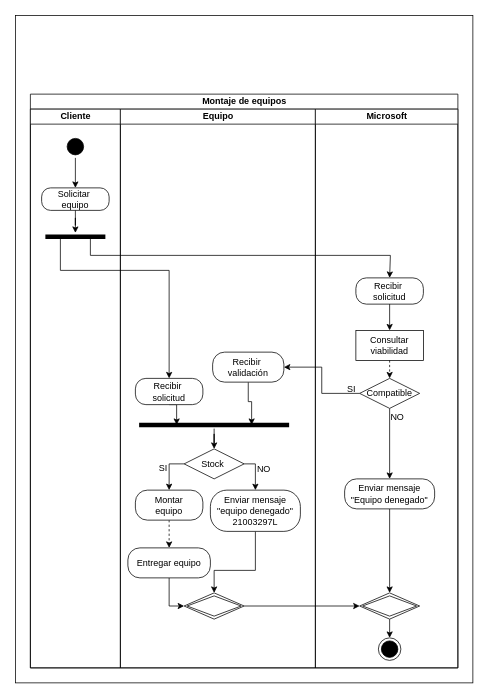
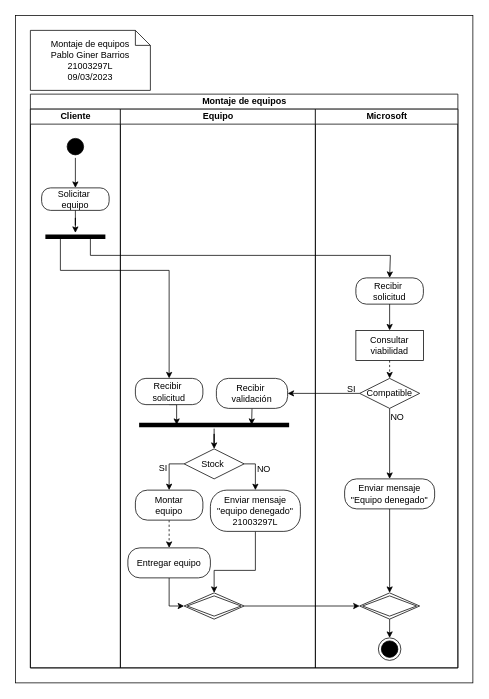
  <mxCell id="0" />
  <mxCell id="1" parent="0" />
  <mxCell id="2" value="" style="rounded=0;whiteSpace=wrap;html=1;strokeColor=#000000;fillColor=#FFFFFF;" vertex="1" parent="1"><mxGeometry width="610" height="890" as="geometry" x="20" y="20" /></mxCell>
  <mxCell id="3" value="Montaje de equipos" style="swimlane;childLayout=stackLayout;resizeParent=1;resizeParentMax=0;startSize=20;html=1;strokeColor=#000000;fillColor=#FFFFFF;movable=1;resizable=1;rotatable=1;deletable=1;editable=1;connectable=1;" vertex="1" parent="1"><mxGeometry x="40" y="125" width="570" height="765" as="geometry" /></mxCell>
  <mxCell id="4" value="Cliente" style="swimlane;startSize=20;html=1;strokeColor=#000000;fillColor=#FFFFFF;movable=1;resizable=1;rotatable=1;deletable=1;editable=1;connectable=1;" vertex="1" parent="3"><mxGeometry y="20" width="120" height="745" as="geometry" /></mxCell>
  <mxCell id="5" value="" style="ellipse;html=1;shape=startState;fillColor=#000000;strokeColor=#000000;movable=1;resizable=1;rotatable=1;deletable=1;editable=1;connectable=1;" vertex="1" parent="4"><mxGeometry x="45.0" y="35" width="30" height="30" as="geometry" /></mxCell>
  <mxCell id="6" value="Solicitar&amp;nbsp;&lt;br&gt;equipo" style="rounded=1;whiteSpace=wrap;html=1;arcSize=40;fontColor=#000000;fillColor=#FFFFFF;strokeColor=#000000;movable=1;resizable=1;rotatable=1;deletable=1;editable=1;connectable=1;" vertex="1" parent="4"><mxGeometry x="15" y="105" width="90" height="30" as="geometry" /></mxCell>
  <mxCell id="7" style="edgeStyle=orthogonalEdgeStyle;rounded=0;orthogonalLoop=1;jettySize=auto;html=1;entryX=0.5;entryY=0;entryDx=0;entryDy=0;movable=1;resizable=1;rotatable=1;deletable=1;editable=1;connectable=1;" edge="1" parent="4" source="5" target="6"><mxGeometry relative="1" as="geometry" /></mxCell>
  <mxCell id="8" value="Equipo" style="swimlane;startSize=20;html=1;strokeColor=#000000;fillColor=#FFFFFF;movable=1;resizable=1;rotatable=1;deletable=1;editable=1;connectable=1;" vertex="1" parent="3"><mxGeometry x="120" y="20" width="260" height="745" as="geometry" /></mxCell>
  <mxCell id="9" style="edgeStyle=orthogonalEdgeStyle;rounded=0;orthogonalLoop=1;jettySize=auto;html=1;exitX=0.5;exitY=1;exitDx=0;exitDy=0;entryX=0.25;entryY=0.5;entryDx=0;entryDy=0;entryPerimeter=0;strokeColor=#000000;" edge="1" parent="8" source="10" target="26"><mxGeometry relative="1" as="geometry" /></mxCell>
  <mxCell id="10" value="Recibir&amp;nbsp;&lt;br&gt;solicitud" style="rounded=1;whiteSpace=wrap;html=1;arcSize=40;fontColor=#000000;fillColor=#FFFFFF;strokeColor=#000000;" vertex="1" parent="8"><mxGeometry x="20" y="359" width="90" height="35" as="geometry" /></mxCell>
  <mxCell id="11" style="edgeStyle=orthogonalEdgeStyle;rounded=0;orthogonalLoop=1;jettySize=auto;html=1;exitX=0.5;exitY=1;exitDx=0;exitDy=0;entryX=0.75;entryY=0.5;entryDx=0;entryDy=0;entryPerimeter=0;strokeColor=#000000;" edge="1" parent="8" source="12" target="26"><mxGeometry relative="1" as="geometry" /></mxCell>
- <mxCell id="12" value="Recibir&amp;nbsp;&lt;br&gt;validación" style="rounded=1;whiteSpace=wrap;html=1;arcSize=40;fontColor=#000000;fillColor=#FFFFFF;strokeColor=#000000;" vertex="1" parent="8"><mxGeometry x="123" y="324" width="95" height="40" as="geometry" /></mxCell>
+ <mxCell id="12" value="Recibir&amp;nbsp;&lt;br&gt;validación" style="rounded=1;whiteSpace=wrap;html=1;arcSize=40;fontColor=#000000;fillColor=#FFFFFF;strokeColor=#000000;" vertex="1" parent="8"><mxGeometry x="128" y="359" width="95" height="40" as="geometry" /></mxCell>
  <mxCell id="13" style="edgeStyle=orthogonalEdgeStyle;rounded=0;orthogonalLoop=1;jettySize=auto;html=1;exitX=1;exitY=0.5;exitDx=0;exitDy=0;entryX=0.5;entryY=0;entryDx=0;entryDy=0;strokeColor=#000000;" edge="1" parent="8" source="14" target="19"><mxGeometry relative="1" as="geometry"><Array as="points"><mxPoint x="180" y="473" /></Array></mxGeometry></mxCell>
  <mxCell id="14" value="Stock&amp;nbsp;" style="rhombus;whiteSpace=wrap;html=1;fillColor=#FFFFFF;strokeColor=#000000;" vertex="1" parent="8"><mxGeometry x="85" y="453" width="80" height="40" as="geometry" /></mxCell>
  <mxCell id="15" style="edgeStyle=orthogonalEdgeStyle;rounded=0;orthogonalLoop=1;jettySize=auto;html=1;exitX=0.5;exitY=1;exitDx=0;exitDy=0;entryX=0.5;entryY=0;entryDx=0;entryDy=0;strokeColor=#000000;dashed=1;" edge="1" parent="8" source="16" target="22"><mxGeometry relative="1" as="geometry" /></mxCell>
  <mxCell id="16" value="Montar &lt;br&gt;equipo" style="rounded=1;whiteSpace=wrap;html=1;arcSize=40;fontColor=#000000;fillColor=#FFFFFF;strokeColor=#000000;" vertex="1" parent="8"><mxGeometry x="20" y="508" width="90" height="40" as="geometry" /></mxCell>
  <mxCell id="17" style="edgeStyle=orthogonalEdgeStyle;rounded=0;orthogonalLoop=1;jettySize=auto;html=1;exitX=0;exitY=0.5;exitDx=0;exitDy=0;entryX=0.5;entryY=0;entryDx=0;entryDy=0;" edge="1" parent="8" source="14" target="16"><mxGeometry relative="1" as="geometry" /></mxCell>
  <mxCell id="18" style="edgeStyle=orthogonalEdgeStyle;rounded=0;orthogonalLoop=1;jettySize=auto;html=1;exitX=0.5;exitY=1;exitDx=0;exitDy=0;entryX=0.5;entryY=0;entryDx=0;entryDy=0;strokeColor=#000000;" edge="1" parent="8" source="19" target="24"><mxGeometry relative="1" as="geometry"><Array as="points"><mxPoint x="180" y="615" /><mxPoint x="125" y="615" /></Array></mxGeometry></mxCell>
  <mxCell id="19" value="Enviar mensaje&lt;br&gt;&quot;equipo denegado&quot;&lt;br&gt;21003297L" style="rounded=1;whiteSpace=wrap;html=1;arcSize=40;fontColor=#000000;fillColor=#FFFFFF;strokeColor=#000000;" vertex="1" parent="8"><mxGeometry x="120" y="508" width="120" height="55" as="geometry" /></mxCell>
  <mxCell id="20" value="SI" style="text;html=1;align=center;verticalAlign=middle;resizable=0;points=[];autosize=1;strokeColor=none;fillColor=none;" vertex="1" parent="8"><mxGeometry x="42" y="464" width="30" height="30" as="geometry" /></mxCell>
  <mxCell id="21" style="edgeStyle=orthogonalEdgeStyle;rounded=0;orthogonalLoop=1;jettySize=auto;html=1;exitX=0.5;exitY=1;exitDx=0;exitDy=0;entryX=0;entryY=0.5;entryDx=0;entryDy=0;strokeColor=#000000;" edge="1" parent="8" source="22" target="24"><mxGeometry relative="1" as="geometry" /></mxCell>
  <mxCell id="22" value="Entregar equipo" style="rounded=1;whiteSpace=wrap;html=1;arcSize=40;fontColor=#000000;fillColor=#FFFFFF;strokeColor=#000000;" vertex="1" parent="8"><mxGeometry x="10" y="585" width="110" height="40" as="geometry" /></mxCell>
  <mxCell id="23" value="NO" style="text;html=1;align=center;verticalAlign=middle;resizable=0;points=[];autosize=1;strokeColor=none;fillColor=none;" vertex="1" parent="8"><mxGeometry x="171" y="465" width="40" height="30" as="geometry" /></mxCell>
  <mxCell id="24" value="" style="shape=rhombus;double=1;perimeter=rhombusPerimeter;whiteSpace=wrap;html=1;align=center;strokeColor=#000000;fillColor=#FFFFFF;" vertex="1" parent="8"><mxGeometry x="85" y="645" width="80" height="35" as="geometry" /></mxCell>
  <mxCell id="25" style="edgeStyle=orthogonalEdgeStyle;rounded=0;orthogonalLoop=1;jettySize=auto;html=1;entryX=0.5;entryY=0;entryDx=0;entryDy=0;strokeColor=#000000;" edge="1" parent="8" source="26" target="14"><mxGeometry relative="1" as="geometry" /></mxCell>
  <mxCell id="26" value="" style="shape=line;html=1;strokeWidth=6;strokeColor=#000000;fillColor=#FFFFFF;" vertex="1" parent="8"><mxGeometry x="25" y="416" width="200" height="10" as="geometry" /></mxCell>
  <mxCell id="27" style="edgeStyle=orthogonalEdgeStyle;rounded=0;orthogonalLoop=1;jettySize=auto;html=1;exitX=1;exitY=0.5;exitDx=0;exitDy=0;entryX=0;entryY=0.5;entryDx=0;entryDy=0;strokeColor=#000000;" edge="1" parent="3" source="24" target="41"><mxGeometry relative="1" as="geometry" /></mxCell>
  <mxCell id="28" style="edgeStyle=orthogonalEdgeStyle;rounded=0;orthogonalLoop=1;jettySize=auto;html=1;exitX=0;exitY=0.5;exitDx=0;exitDy=0;entryX=1;entryY=0.5;entryDx=0;entryDy=0;strokeColor=#000000;" edge="1" parent="3" source="34" target="12"><mxGeometry relative="1" as="geometry" /></mxCell>
  <mxCell id="29" value="Microsoft" style="swimlane;startSize=20;html=1;strokeColor=#000000;fillColor=#FFFFFF;movable=1;resizable=1;rotatable=1;deletable=1;editable=1;connectable=1;" vertex="1" parent="3"><mxGeometry x="380" y="20" width="190" height="745" as="geometry" /></mxCell>
  <mxCell id="30" value="Recibir&amp;nbsp;&lt;br&gt;solicitud" style="rounded=1;whiteSpace=wrap;html=1;arcSize=40;fontColor=#000000;fillColor=#FFFFFF;strokeColor=#000000;" vertex="1" parent="29"><mxGeometry x="54" y="225" width="90" height="35" as="geometry" /></mxCell>
  <mxCell id="31" value="Consultar&lt;br&gt;viabilidad" style="whiteSpace=wrap;html=1;arcSize=40;fontColor=#000000;fillColor=#FFFFFF;strokeColor=#000000;rounded=0;" vertex="1" parent="29"><mxGeometry x="54" y="295" width="90" height="40" as="geometry" /></mxCell>
  <mxCell id="32" style="edgeStyle=orthogonalEdgeStyle;rounded=0;orthogonalLoop=1;jettySize=auto;html=1;exitX=0.5;exitY=1;exitDx=0;exitDy=0;entryX=0.5;entryY=0;entryDx=0;entryDy=0;" edge="1" parent="29" source="30" target="31"><mxGeometry relative="1" as="geometry"><mxPoint x="-50" y="195.0" as="targetPoint" /></mxGeometry></mxCell>
  <mxCell id="33" style="edgeStyle=orthogonalEdgeStyle;rounded=0;orthogonalLoop=1;jettySize=auto;html=1;exitX=0.5;exitY=1;exitDx=0;exitDy=0;entryX=0.5;entryY=0;entryDx=0;entryDy=0;" edge="1" parent="29" source="34" target="38"><mxGeometry relative="1" as="geometry" /></mxCell>
  <mxCell id="34" value="Compatible" style="rhombus;whiteSpace=wrap;html=1;fillColor=#FFFFFF;strokeColor=#000000;" vertex="1" parent="29"><mxGeometry x="59" y="359" width="80" height="40" as="geometry" /></mxCell>
  <mxCell id="35" style="edgeStyle=orthogonalEdgeStyle;rounded=0;orthogonalLoop=1;jettySize=auto;html=1;exitX=0.5;exitY=1;exitDx=0;exitDy=0;entryX=0.5;entryY=0;entryDx=0;entryDy=0;dashed=1;" edge="1" parent="29" source="31" target="34"><mxGeometry relative="1" as="geometry" /></mxCell>
  <mxCell id="36" value="SI" style="text;html=1;align=center;verticalAlign=middle;resizable=0;points=[];autosize=1;strokeColor=none;fillColor=none;" vertex="1" parent="29"><mxGeometry x="33" y="358" width="30" height="30" as="geometry" /></mxCell>
  <mxCell id="37" style="edgeStyle=orthogonalEdgeStyle;rounded=0;orthogonalLoop=1;jettySize=auto;html=1;exitX=0.5;exitY=1;exitDx=0;exitDy=0;entryX=0.5;entryY=0;entryDx=0;entryDy=0;strokeColor=#000000;" edge="1" parent="29" source="38" target="41"><mxGeometry relative="1" as="geometry" /></mxCell>
  <mxCell id="38" value="Enviar mensaje&lt;br&gt;&quot;Equipo denegado&quot;" style="rounded=1;whiteSpace=wrap;html=1;arcSize=40;fontColor=#000000;fillColor=#FFFFFF;strokeColor=#000000;" vertex="1" parent="29"><mxGeometry x="39" y="493" width="120" height="40" as="geometry" /></mxCell>
  <mxCell id="39" value="NO" style="text;html=1;align=center;verticalAlign=middle;resizable=0;points=[];autosize=1;strokeColor=none;fillColor=none;" vertex="1" parent="29"><mxGeometry x="89" y="396" width="40" height="30" as="geometry" /></mxCell>
  <mxCell id="40" style="edgeStyle=orthogonalEdgeStyle;rounded=0;orthogonalLoop=1;jettySize=auto;html=1;exitX=0.5;exitY=1;exitDx=0;exitDy=0;entryX=0.5;entryY=0;entryDx=0;entryDy=0;strokeColor=#000000;" edge="1" parent="29" source="41" target="42"><mxGeometry relative="1" as="geometry" /></mxCell>
  <mxCell id="41" value="" style="shape=rhombus;double=1;perimeter=rhombusPerimeter;whiteSpace=wrap;html=1;align=center;strokeColor=#000000;fillColor=#FFFFFF;" vertex="1" parent="29"><mxGeometry x="59" y="645" width="80" height="35" as="geometry" /></mxCell>
  <mxCell id="42" value="" style="ellipse;html=1;shape=endState;fillColor=#000000;strokeColor=#000000;" vertex="1" parent="29"><mxGeometry x="84" y="705" width="30" height="30" as="geometry" /></mxCell>
  <mxCell id="43" value="" style="shape=line;html=1;strokeWidth=6;strokeColor=#000000;fillColor=#FFFFFF;movable=1;resizable=1;rotatable=1;deletable=1;editable=1;connectable=1;" vertex="1" parent="1"><mxGeometry x="60" y="310" width="80" height="10" as="geometry" /></mxCell>
  <mxCell id="44" style="edgeStyle=orthogonalEdgeStyle;rounded=0;orthogonalLoop=1;jettySize=auto;html=1;movable=1;resizable=1;rotatable=1;deletable=1;editable=1;connectable=1;" edge="1" parent="1" source="6" target="43"><mxGeometry relative="1" as="geometry" /></mxCell>
  <mxCell id="45" style="edgeStyle=orthogonalEdgeStyle;rounded=0;orthogonalLoop=1;jettySize=auto;html=1;exitX=0.25;exitY=0.5;exitDx=0;exitDy=0;exitPerimeter=0;movable=1;resizable=1;rotatable=1;deletable=1;editable=1;connectable=1;entryX=0.5;entryY=0;entryDx=0;entryDy=0;" edge="1" parent="1" source="43" target="10"><mxGeometry relative="1" as="geometry"><mxPoint x="-195" y="270" as="targetPoint" /><Array as="points"><mxPoint x="80" y="360" /><mxPoint x="225" y="360" /></Array></mxGeometry></mxCell>
  <mxCell id="46" style="edgeStyle=orthogonalEdgeStyle;rounded=0;orthogonalLoop=1;jettySize=auto;html=1;exitX=0.75;exitY=0.5;exitDx=0;exitDy=0;exitPerimeter=0;movable=1;resizable=1;rotatable=1;deletable=1;editable=1;connectable=1;entryX=0.5;entryY=0;entryDx=0;entryDy=0;" edge="1" parent="1" source="43" target="30"><mxGeometry relative="1" as="geometry"><mxPoint x="530" y="360" as="targetPoint" /><Array as="points"><mxPoint x="120" y="340" /><mxPoint x="520" y="340" /><mxPoint x="520" y="370" /></Array></mxGeometry></mxCell>
+ <mxCell id="47" value="Montaje de equipos&lt;br&gt;Pablo Giner Barrios&lt;br&gt;21003297L&lt;br&gt;09/03/2023" style="shape=note;size=20;whiteSpace=wrap;html=1;strokeColor=#000000;fillColor=#FFFFFF;" vertex="1" parent="1"><mxGeometry x="40" y="40" width="160" height="80" as="geometry" /></mxCell>
